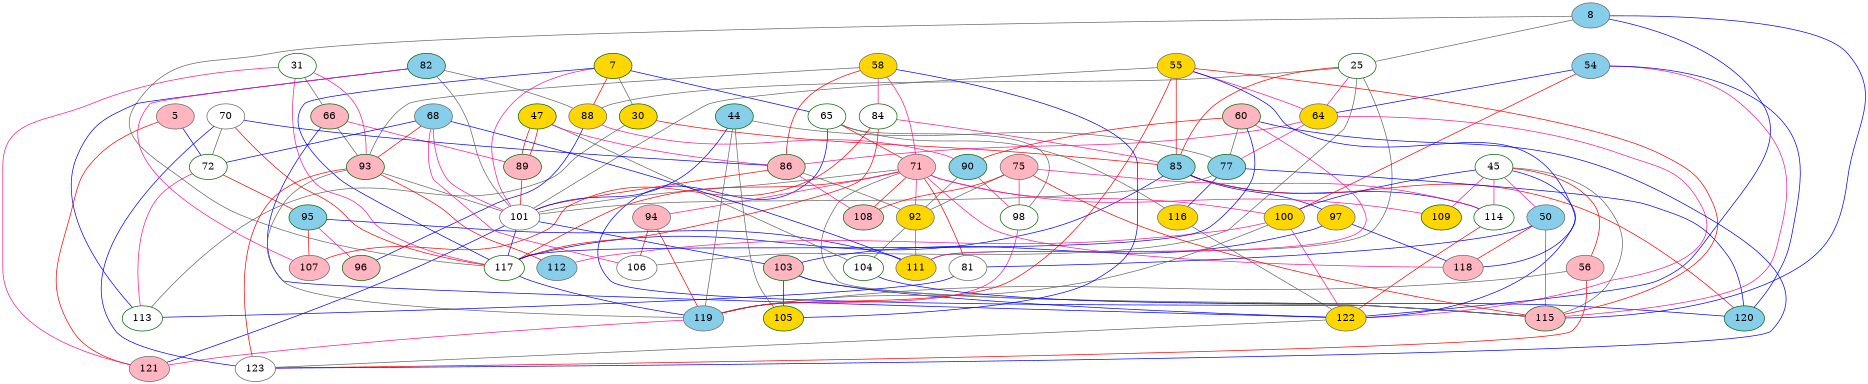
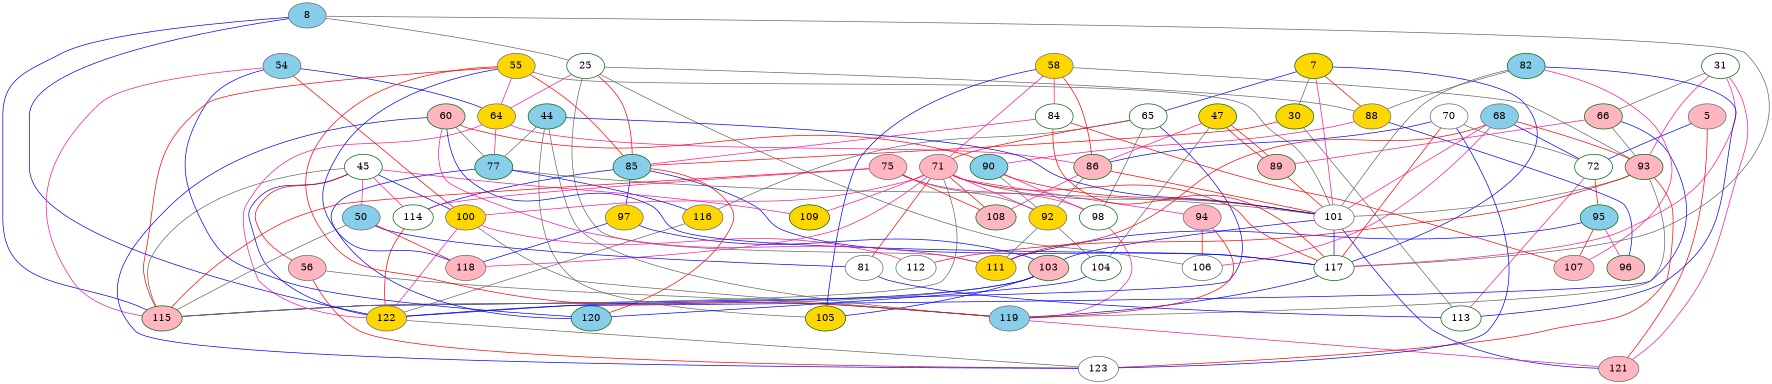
  graph {
    node [color=darkgreen fillcolor=white style=filled]
    edge [color=blue]
    72 [super="+53"]
    113
    95 [fillcolor=skyblue]
    5 [color=gray40 fillcolor=lightpink]
    121 [color=gray40 fillcolor=lightpink]
    7 [fillcolor=gold]
    30 [fillcolor=gold]
    65 [super="+4"]
    88 [color=gray40 fillcolor=gold]
    101 [color=gray40 super="+80+87"]
    117 [super="+91+26+110"]
    85 [fillcolor=skyblue super="+52+73"]
    115 [fillcolor=lightpink super="+62+67"]
    71 [color=gray40 fillcolor=lightpink super="+41+57+59"]
    98
    116 [color=gray40 fillcolor=gold]
    90 [fillcolor=skyblue super="+10+17"]
    96 [fillcolor=lightpink]
    103 [fillcolor=lightpink super="+14+76"]
    119 [color=gray40 fillcolor=skyblue super="+102+99"]
    25 [super="+22"]
    64 [color=gray40 fillcolor=gold super="+12+42+51"]
    106 [color=gray40]
    111 [color=gray40 fillcolor=gold super="+15"]
    8 [color=gray40 fillcolor=skyblue]
    122 [color=gray40 fillcolor=gold super="+40"]
    123 [color=gray40 super="+83"]
    77 [fillcolor=skyblue]
    86 [fillcolor=lightpink super="+48+79"]
    114 [super="+78"]
    120 [fillcolor=skyblue]
    97 [color=gray40 fillcolor=gold]
    66 [fillcolor=lightpink super="+43"]
    93 [fillcolor=lightpink super="+32+49"]
    89 [fillcolor=lightpink]
    31
-   112 [color=gray40 fillcolor=skyblue]
+   112 [color=gray40]
    44 [fillcolor=skyblue super="+18"]
    105 [fillcolor=gold]
    45 [super="+13+28"]
    50 [color=gray40 fillcolor=skyblue]
    56 [color=gray40 fillcolor=lightpink]
    100 [color=gray40 fillcolor=gold super="+34+37"]
    109 [fillcolor=gold]
    81 [color=gray40 super="+38"]
    118 [color=gray40 fillcolor=lightpink]
    47 [fillcolor=gold super="+29"]
    104 [super="+63"]
    92 [color=gray40 fillcolor=gold super="+20"]
    108 [fillcolor=lightpink]
    54 [color=gray40 fillcolor=skyblue]
    55 [color=gray40 fillcolor=gold super="+2+16"]
    94 [color=gray40 fillcolor=lightpink]
    58 [color=gray40 fillcolor=gold]
    84
    107 [color=gray40 fillcolor=lightpink]
    60 [fillcolor=lightpink]
    68 [color=gray40 fillcolor=skyblue super="+9+46"]
    70 [color=gray40]
    75 [color=gray40 fillcolor=lightpink]
    82 [fillcolor=skyblue]
    72 -- 113 [color=deeppink weight=2]
    72 -- 95 [color=red]
    95 -- 96 [color=deeppink]
    95 -- 111
    95 -- 107 [color=red]
    5 -- 72
    5 -- 121 [color=red]
    7 -- 30 [color=gray40]
    7 -- 65 [weight=2]
    7 -- 88 [color=red]
    7 -- 101 [color=deeppink]
    7 -- 117
    30 -- 113 [color=gray40]
    30 -- 85 [color=red]
    65 -- 115
    65 -- 71 [color=red]
    65 -- 98 [color=gray40]
    65 -- 116 [color=gray40]
    88 -- 90 [color=deeppink]
    88 -- 96
    101 -- 121
    101 -- 117
    101 -- 103 [weight=2]
    117 -- 119
    85 -- 117
    85 -- 114
    85 -- 120 [color=red]
    85 -- 97
    71 -- 101 [color=gray40 weight=2]
    71 -- 117 [color=red weight=2]
    71 -- 115 [color=gray40]
    71 -- 100 [color=deeppink weight=2]
    71 -- 109 [color=deeppink]
    71 -- 81 [color=red]
    71 -- 118 [color=deeppink]
    71 -- 92 [color=deeppink]
    71 -- 108 [color=red]
    71 -- 94 [color=deeppink]
    98 -- 119 [color=deeppink]
    116 -- 122 [color=gray40]
+   90 -- 101 [color=red]
    90 -- 98 [color=deeppink]
    90 -- 92 [color=gray40]
    103 -- 115 [color=gray40]
    103 -- 122
    103 -- 105
    119 -- 121 [color=deeppink]
    25 -- 88 [color=gray40]
    25 -- 85 [color=red]
    25 -- 64 [color=deeppink]
    25 -- 106 [color=gray40]
    25 -- 111 [color=gray40]
    64 -- 122 [color=deeppink]
    64 -- 77 [color=deeppink]
    64 -- 86 [color=deeppink weight=2]
    8 -- 117 [color=gray40]
    8 -- 115
    8 -- 25 [color=gray40 weight=2]
    8 -- 122 [weight=2]
    122 -- 123 [color=gray40]
    77 -- 101 [color=gray40]
    77 -- 116
    77 -- 120
    86 -- 101 [color=red weight=2]
    86 -- 92 [color=gray40 weight=2]
    86 -- 108 [color=deeppink]
    114 -- 122 [color=red]
    97 -- 103
    97 -- 118
    66 -- 122
    66 -- 93 [color=gray40]
    66 -- 89 [color=deeppink]
    93 -- 101 [color=gray40]
    93 -- 119 [color=gray40 weight=2]
    93 -- 123 [color=red weight=2]
    93 -- 112 [color=red]
    89 -- 101 [color=red]
    31 -- 121 [color=deeppink]
    31 -- 117 [color=deeppink weight=2]
    31 -- 66 [color=gray40 weight=2]
    31 -- 93 [color=deeppink]
    44 -- 101
    44 -- 119 [color=gray40 weight=2]
    44 -- 77 [color=gray40 weight=2]
    44 -- 105 [color=gray40]
    45 -- 115 [color=gray40]
    45 -- 122
    45 -- 114 [color=deeppink]
    45 -- 50 [color=deeppink]
    45 -- 56 [color=red]
    45 -- 100 [weight=3]
    45 -- 109 [color=deeppink]
    50 -- 115 [color=gray40 weight=2]
    50 -- 81 [weight=2]
    50 -- 118 [color=red]
    56 -- 119 [color=gray40]
    56 -- 123 [color=red]
    100 -- 119 [color=gray40]
    100 -- 122 [color=deeppink]
    100 -- 112 [color=deeppink]
    81 -- 113 [weight=2]
    47 -- 86 [color=deeppink weight=2]
    47 -- 89 [color=red]
    47 -- 89 [color=red]
    47 -- 104 [color=gray40]
    104 -- 120
    92 -- 111 [color=gray40]
    92 -- 104 [color=gray40]
    54 -- 115 [color=deeppink]
    54 -- 64
    54 -- 120
    54 -- 100 [color=red]
    55 -- 101 [color=gray40 weight=2]
    55 -- 85 [color=red weight=3]
    55 -- 115 [color=red]
    55 -- 119 [color=red weight=2]
    55 -- 64 [color=deeppink]
    55 -- 118
    94 -- 119 [color=red]
    94 -- 106 [color=red]
    58 -- 71 [color=deeppink]
    58 -- 86 [color=red]
    58 -- 93 [color=gray40]
    58 -- 105
    58 -- 84 [color=deeppink]
    84 -- 117 [color=red]
    84 -- 85 [color=deeppink]
    84 -- 107 [color=red]
    60 -- 117
    60 -- 90 [color=red]
    60 -- 111 [color=deeppink]
    60 -- 123
    60 -- 77 [color=gray40]
    68 -- 72 [weight=2]
    68 -- 101 [color=deeppink weight=2]
    68 -- 106 [color=deeppink]
-   68 -- 111
+   68 -- 111 [color=red]
    68 -- 93 [color=red]
    70 -- 72 [color=gray40]
    70 -- 117 [color=red]
    70 -- 123
    70 -- 86
    75 -- 115 [color=red weight=2]
    75 -- 98 [color=deeppink]
    75 -- 114 [color=deeppink]
    75 -- 92 [color=gray40]
    75 -- 108 [color=red]
    82 -- 113
    82 -- 88 [color=gray40]
    82 -- 101 [color=gray40]
    82 -- 107 [color=deeppink]
  }
